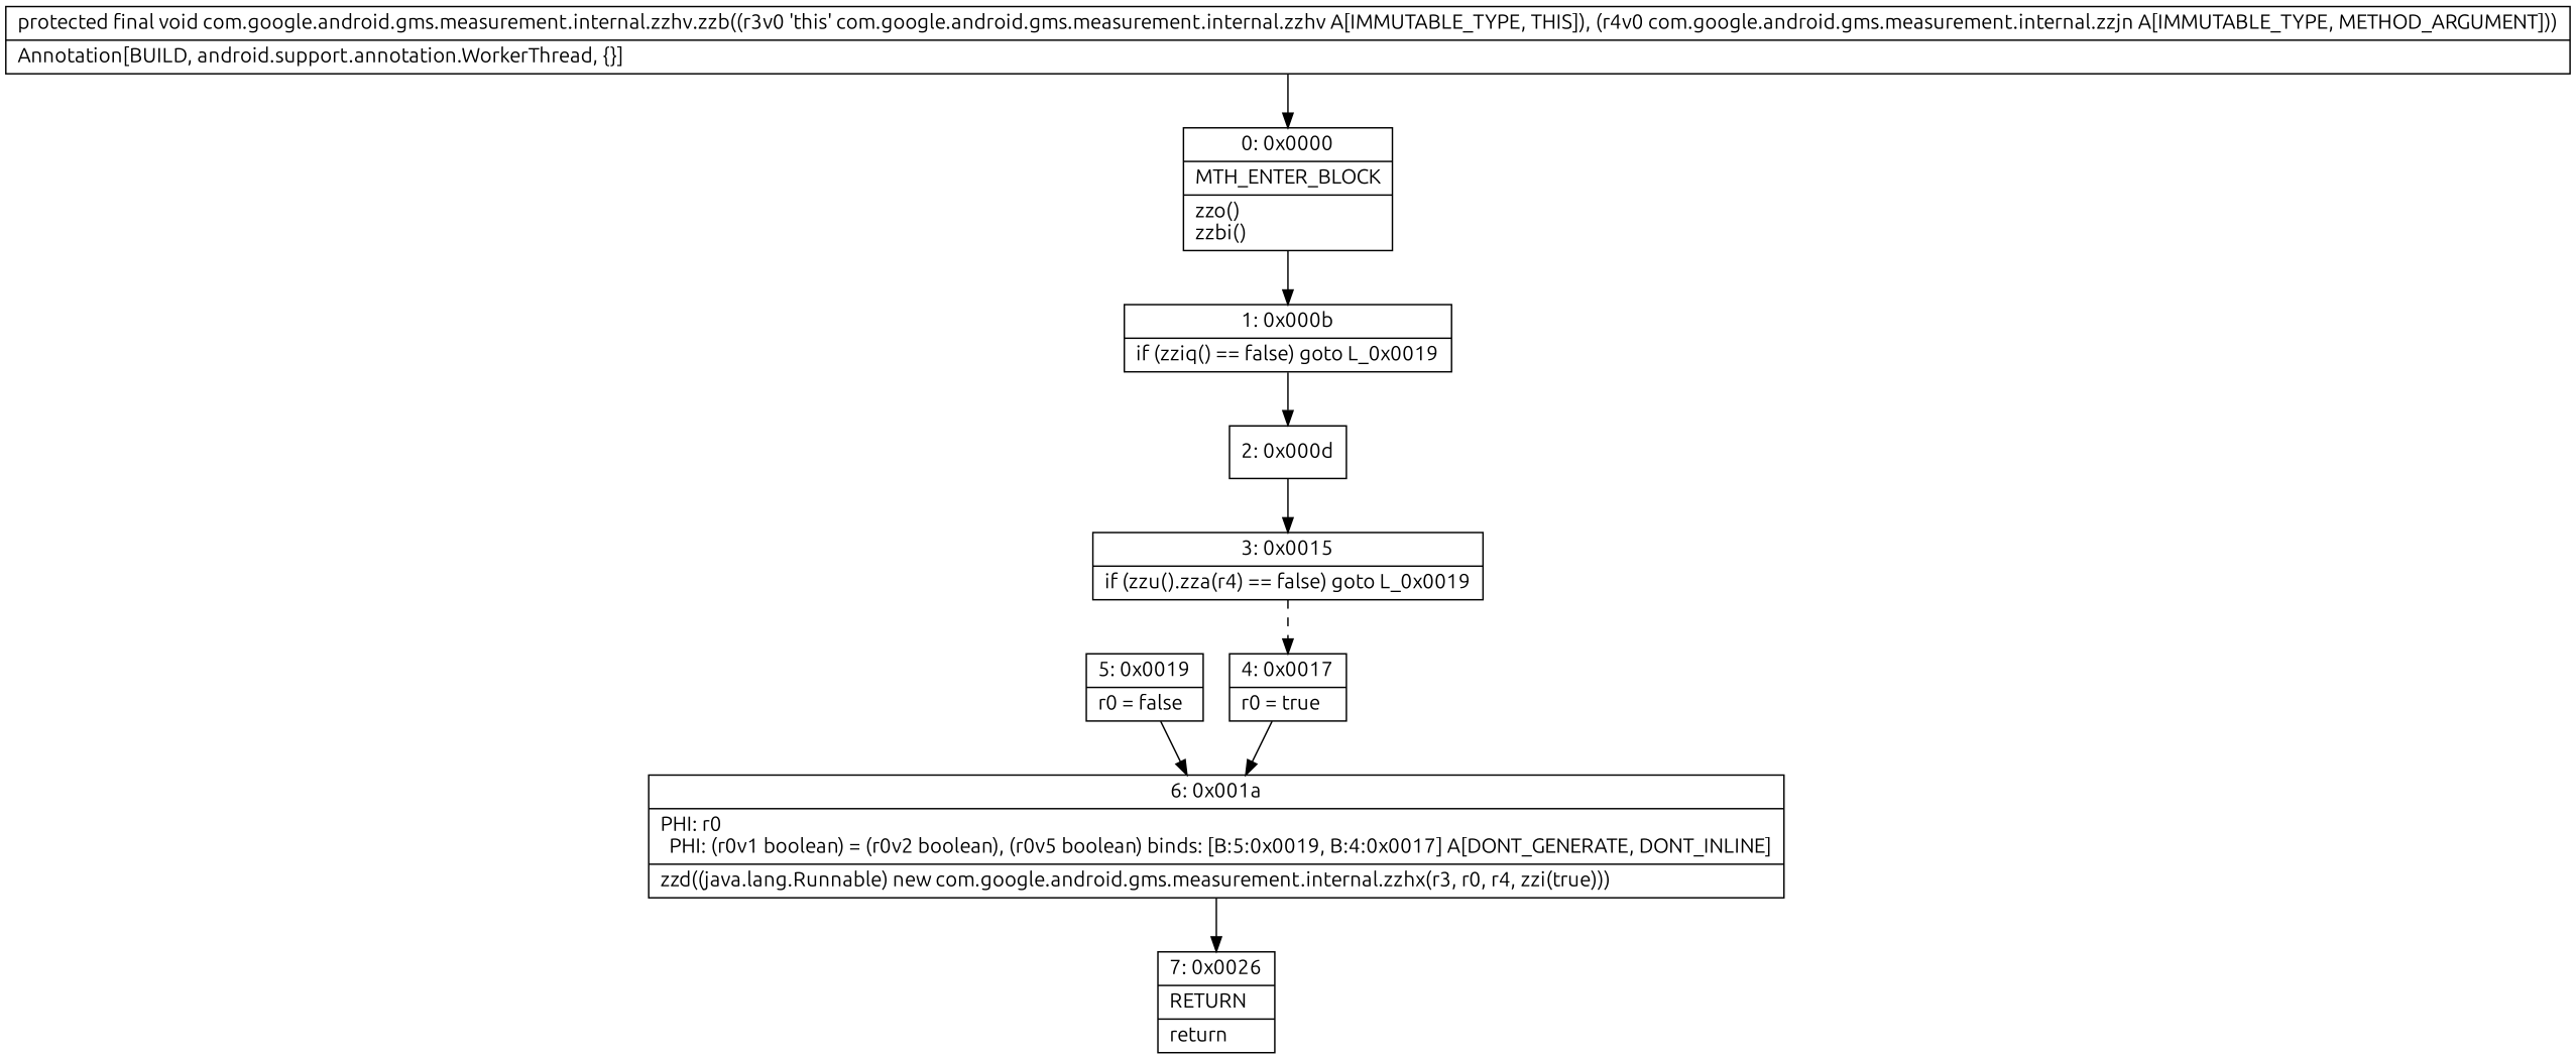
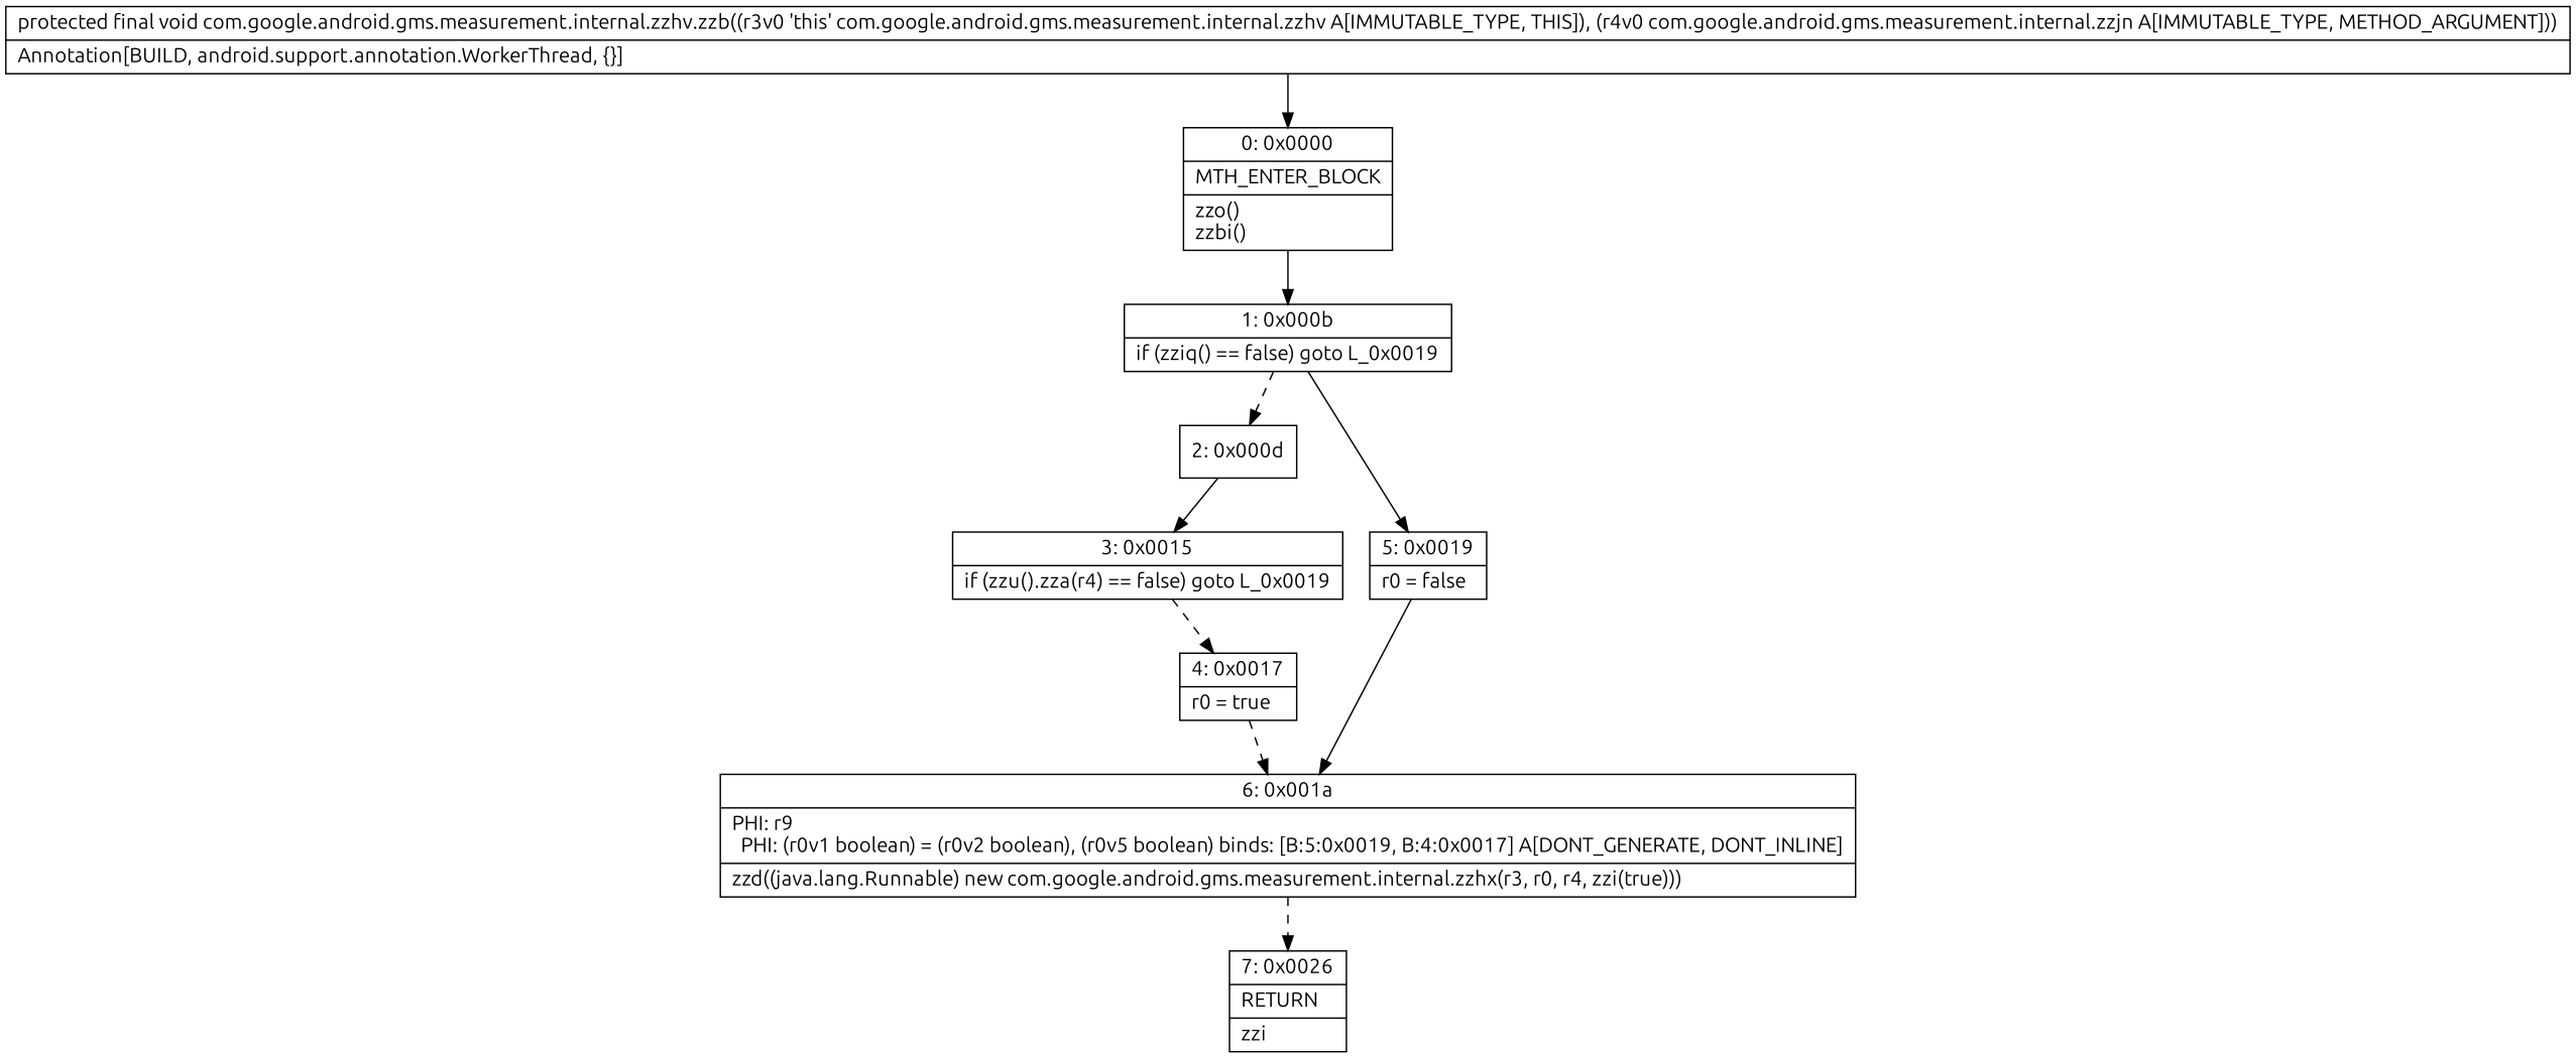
  digraph {
    fontname=Ubuntu
    node [fontname=Ubuntu shape=record]
    edge [fontname=Ubuntu]
    n1 [label="{0\:\ 0x0000|MTH_ENTER_BLOCK\l|zzo()\lzzbi()\l}"]
    n2 [label="{1\:\ 0x000b|if (zziq() == false) goto L_0x0019\l}"]
    n3 [label="{2\:\ 0x000d}"]
    n4 [label="{5\:\ 0x0019|r0 = false\l}"]
    n5 [label="{3\:\ 0x0015|if (zzu().zza(r4) == false) goto L_0x0019\l}"]
-   n6 [label="{6\:\ 0x001a|PHI: r0 \l  PHI: (r0v1 boolean) = (r0v2 boolean), (r0v5 boolean) binds: [B:5:0x0019, B:4:0x0017] A[DONT_GENERATE, DONT_INLINE]\l|zzd((java.lang.Runnable) new com.google.android.gms.measurement.internal.zzhx(r3, r0, r4, zzi(true)))\l}"]
+   n6 [label="{6\:\ 0x001a|PHI: r9 \l  PHI: (r0v1 boolean) = (r0v2 boolean), (r0v5 boolean) binds: [B:5:0x0019, B:4:0x0017] A[DONT_GENERATE, DONT_INLINE]\l|zzd((java.lang.Runnable) new com.google.android.gms.measurement.internal.zzhx(r3, r0, r4, zzi(true)))\l}"]
    n7 [label="{4\:\ 0x0017|r0 = true\l}"]
-   n8 [label="{7\:\ 0x0026|RETURN\l|return\l}"]
+   n8 [label="{7\:\ 0x0026|RETURN\l|zzi\l}"]
    n9 [label="{protected final void com.google.android.gms.measurement.internal.zzhv.zzb((r3v0 'this' com.google.android.gms.measurement.internal.zzhv A[IMMUTABLE_TYPE, THIS]), (r4v0 com.google.android.gms.measurement.internal.zzjn A[IMMUTABLE_TYPE, METHOD_ARGUMENT]))  | Annotation[BUILD, android.support.annotation.WorkerThread, \{\}]\l}"]
    n1 -> n2
-   n2 -> n3 [style=solid]
+   n2 -> n3 [style=dashed]
+   n2 -> n4
    n3 -> n5
    n4 -> n6
    n5 -> n7 [style=dashed]
-   n6 -> n8
-   n7 -> n6
+   n6 -> n8 [style=dashed]
+   n7 -> n6 [style=dashed]
    n9 -> n1
  }
